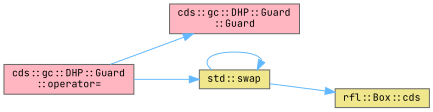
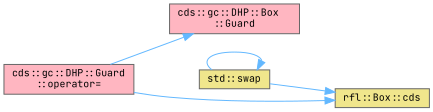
  digraph {
    fontname="JetBrains Mono"
    rankdir=LR
    node [color=grey40 fillcolor=lightpink fontname="JetBrains Mono" fontsize=10 shape=box style=filled]
    edge [color=steelblue1 fontname="JetBrains Mono" fontsize=10 labelfontname=Helvetica labelfontsize=10 style=solid]
    n1 [color=gray40 fontcolor=black height=0.2 label="cds::gc::DHP::Guard\l::operator=" width=0.4]
-   n2 [height=0.2 label="cds::gc::DHP::Guard\l::Guard" width=0.4]
+   n2 [height=0.2 label="cds::gc::DHP::Box\l::Guard" width=0.4]
    n3 [fillcolor=khaki height=0.2 label="std::swap" width=0.4]
    n4 [fillcolor=khaki height=0.2 label="rfl::Box::cds" width=0.4]
    n1 -> n2
-   n1 -> n3
+   n1 -> n4
    n3 -> n3
    n3 -> n4
  }
